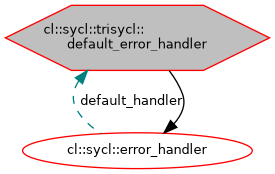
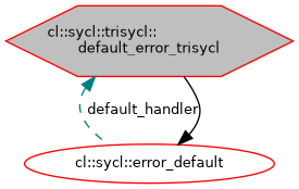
  digraph {
    node [color=red fontname=Helvetica fontsize=10]
    edge [dir=back fontname=Helvetica fontsize=10 labelfontname=Helvetica labelfontsize=10]
-   n1 [fillcolor=grey75 fontcolor=black height=0.2 label="cl::sycl::trisycl::\ldefault_error_handler" shape=hexagon style=filled width=0.4]
-   n2 [height=0.2 label="cl::sycl::error_handler" shape=ellipse width=0.4]
+   n1 [fillcolor=grey75 fontcolor=black height=0.2 label="cl::sycl::trisycl::\ldefault_error_trisycl" shape=hexagon style=filled width=0.4]
+   n2 [height=0.2 label="cl::sycl::error_default" shape=ellipse width=0.4]
    n1 -> n2 [color=teal label=" default_handler" style=dashed]
    n2 -> n1 [color=black style=solid]
  }
